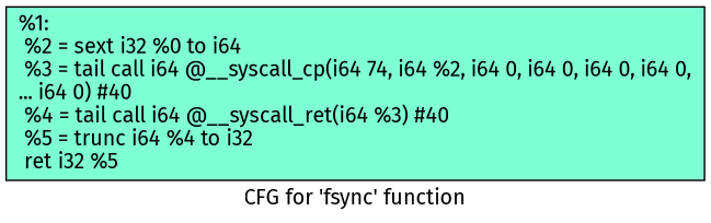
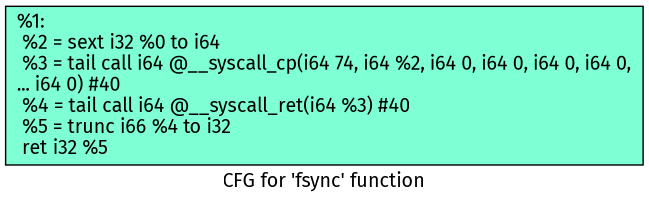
  digraph {
    label="CFG for 'fsync' function"
    fontname="Fira Sans"
-   n1 [label="{%1:\l  %2 = sext i32 %0 to i64\l  %3 = tail call i64 @__syscall_cp(i64 74, i64 %2, i64 0, i64 0, i64 0, i64 0,\l... i64 0) #40\l  %4 = tail call i64 @__syscall_ret(i64 %3) #40\l  %5 = trunc i64 %4 to i32\l  ret i32 %5\l}" shape=record style=filled fillcolor=aquamarine fontname="Fira Sans"]
+   n1 [label="{%1:\l  %2 = sext i32 %0 to i64\l  %3 = tail call i64 @__syscall_cp(i64 74, i64 %2, i64 0, i64 0, i64 0, i64 0,\l... i64 0) #40\l  %4 = tail call i64 @__syscall_ret(i64 %3) #40\l  %5 = trunc i66 %4 to i32\l  ret i32 %5\l}" shape=record style=filled fillcolor=aquamarine fontname="Fira Sans"]
  }
